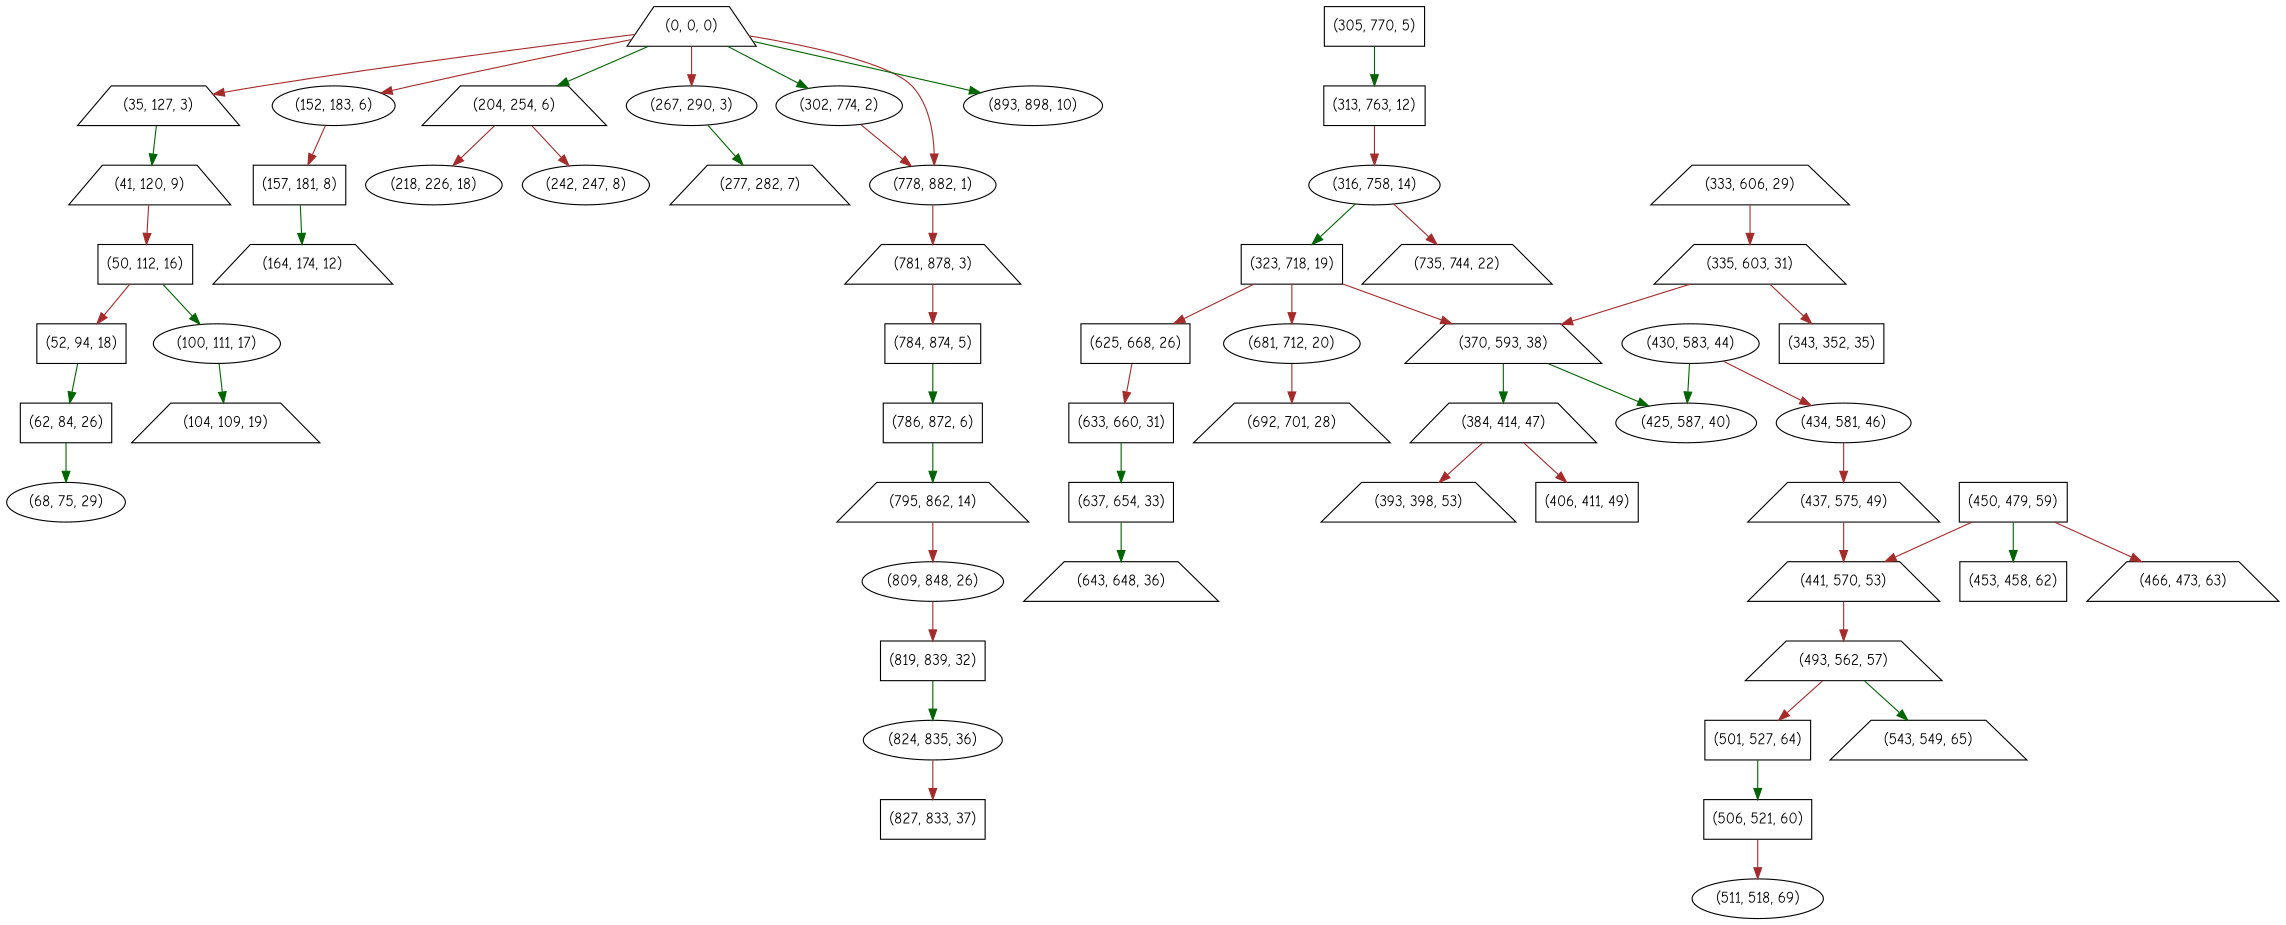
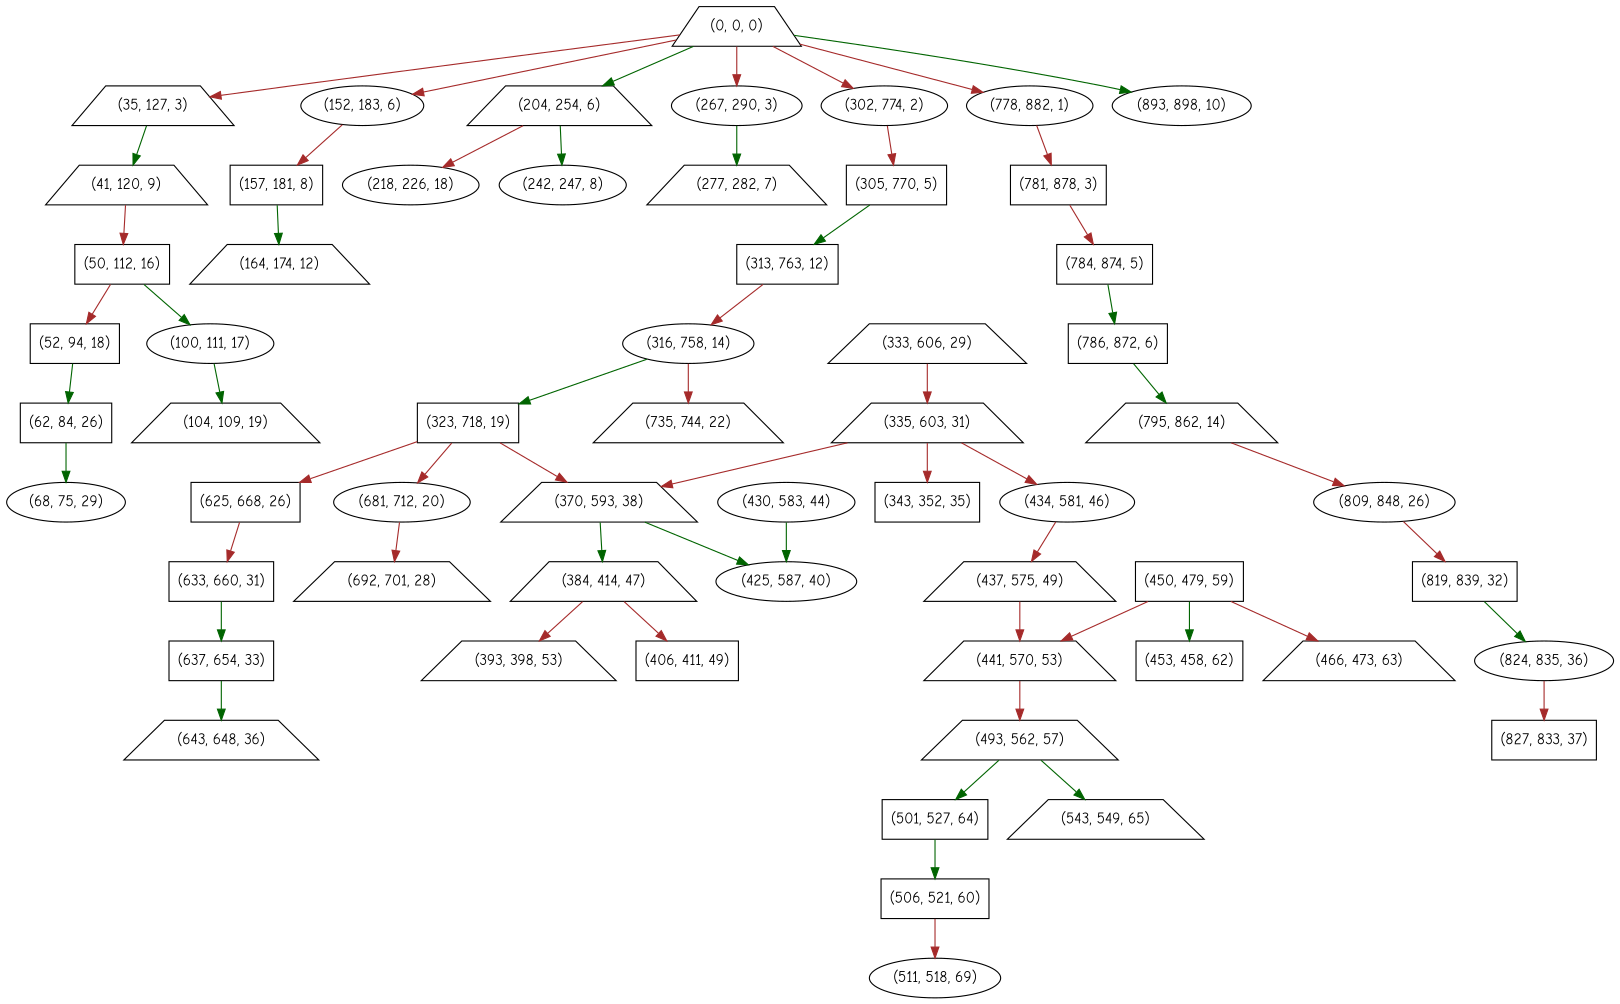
  digraph {
    fontname="Comic Neue"
    node [fontname="Comic Neue" shape=trapezium]
    edge [color=brown fontname="Comic Neue"]
    "(0, 0, 0)"
    "(35, 127, 3)"
    "(152, 183, 6)" [shape=ellipse]
    "(204, 254, 6)"
    "(267, 290, 3)" [shape=ellipse]
    "(302, 774, 2)" [shape=ellipse]
    "(778, 882, 1)" [shape=ellipse]
    "(893, 898, 10)" [shape=ellipse]
    "(41, 120, 9)"
    "(157, 181, 8)" [shape=box]
    "(218, 226, 18)" [shape=ellipse]
    "(242, 247, 8)" [shape=ellipse]
    "(277, 282, 7)"
    "(305, 770, 5)" [shape=box]
-   "(781, 878, 3)"
+   "(781, 878, 3)" [shape=box]
    "(50, 112, 16)" [shape=box]
    "(52, 94, 18)" [shape=box]
    "(100, 111, 17)" [shape=ellipse]
    "(62, 84, 26)" [shape=box]
    "(104, 109, 19)"
    "(68, 75, 29)" [shape=ellipse]
    "(164, 174, 12)"
    "(313, 763, 12)" [shape=box]
    "(316, 758, 14)" [shape=ellipse]
    "(323, 718, 19)" [shape=box]
    "(735, 744, 22)"
    "(625, 668, 26)" [shape=box]
    "(681, 712, 20)" [shape=ellipse]
    "(370, 593, 38)"
    "(333, 606, 29)"
    "(335, 603, 31)"
    "(633, 660, 31)" [shape=box]
    "(692, 701, 28)"
    "(343, 352, 35)" [shape=box]
    "(384, 414, 47)"
    "(425, 587, 40)" [shape=ellipse]
    "(393, 398, 53)"
    "(406, 411, 49)" [shape=box]
    "(430, 583, 44)" [shape=ellipse]
    "(434, 581, 46)" [shape=ellipse]
    "(437, 575, 49)"
    "(441, 570, 53)"
    "(493, 562, 57)"
    "(450, 479, 59)" [shape=box]
    "(453, 458, 62)" [shape=box]
    "(466, 473, 63)"
    "(501, 527, 64)" [shape=box]
    "(543, 549, 65)"
    n49 [label="(506, 521, 60)" shape=box]
    "(511, 518, 69)" [shape=ellipse]
    "(637, 654, 33)" [shape=box]
    "(643, 648, 36)"
    "(784, 874, 5)" [shape=box]
    "(786, 872, 6)" [shape=box]
    "(795, 862, 14)"
    "(809, 848, 26)" [shape=ellipse]
    "(819, 839, 32)" [shape=box]
    "(824, 835, 36)" [shape=ellipse]
    "(827, 833, 37)" [shape=box]
    "(0, 0, 0)" -> "(35, 127, 3)"
    "(0, 0, 0)" -> "(152, 183, 6)"
    "(0, 0, 0)" -> "(204, 254, 6)" [color=darkgreen]
    "(0, 0, 0)" -> "(267, 290, 3)"
-   "(0, 0, 0)" -> "(302, 774, 2)" [color=darkgreen]
+   "(0, 0, 0)" -> "(302, 774, 2)"
    "(0, 0, 0)" -> "(778, 882, 1)"
    "(0, 0, 0)" -> "(893, 898, 10)" [color=darkgreen]
    "(35, 127, 3)" -> "(41, 120, 9)" [color=darkgreen]
    "(152, 183, 6)" -> "(157, 181, 8)"
    "(204, 254, 6)" -> "(218, 226, 18)"
-   "(204, 254, 6)" -> "(242, 247, 8)"
+   "(204, 254, 6)" -> "(242, 247, 8)" [color=darkgreen]
    "(267, 290, 3)" -> "(277, 282, 7)" [color=darkgreen]
-   "(302, 774, 2)" -> "(778, 882, 1)"
+   "(302, 774, 2)" -> "(305, 770, 5)"
    "(778, 882, 1)" -> "(781, 878, 3)"
    "(41, 120, 9)" -> "(50, 112, 16)"
    "(157, 181, 8)" -> "(164, 174, 12)" [color=darkgreen]
    "(305, 770, 5)" -> "(313, 763, 12)" [color=darkgreen]
    "(781, 878, 3)" -> "(784, 874, 5)"
    "(50, 112, 16)" -> "(52, 94, 18)"
    "(50, 112, 16)" -> "(100, 111, 17)" [color=darkgreen]
    "(52, 94, 18)" -> "(62, 84, 26)" [color=darkgreen]
    "(100, 111, 17)" -> "(104, 109, 19)" [color=darkgreen]
    "(62, 84, 26)" -> "(68, 75, 29)" [color=darkgreen]
    "(313, 763, 12)" -> "(316, 758, 14)"
    "(316, 758, 14)" -> "(323, 718, 19)" [color=darkgreen]
    "(316, 758, 14)" -> "(735, 744, 22)"
    "(323, 718, 19)" -> "(625, 668, 26)"
    "(323, 718, 19)" -> "(681, 712, 20)"
    "(323, 718, 19)" -> "(370, 593, 38)"
    "(625, 668, 26)" -> "(633, 660, 31)"
    "(681, 712, 20)" -> "(692, 701, 28)"
    "(370, 593, 38)" -> "(384, 414, 47)" [color=darkgreen]
    "(370, 593, 38)" -> "(425, 587, 40)" [color=darkgreen]
    "(333, 606, 29)" -> "(335, 603, 31)"
    "(335, 603, 31)" -> "(370, 593, 38)"
    "(335, 603, 31)" -> "(343, 352, 35)"
    "(633, 660, 31)" -> "(637, 654, 33)" [color=darkgreen]
    "(384, 414, 47)" -> "(393, 398, 53)"
    "(384, 414, 47)" -> "(406, 411, 49)"
    "(430, 583, 44)" -> "(425, 587, 40)" [color=darkgreen]
-   "(430, 583, 44)" -> "(434, 581, 46)"
+   "(335, 603, 31)" -> "(434, 581, 46)"
    "(434, 581, 46)" -> "(437, 575, 49)"
    "(437, 575, 49)" -> "(441, 570, 53)"
    "(441, 570, 53)" -> "(493, 562, 57)"
-   "(493, 562, 57)" -> "(501, 527, 64)"
+   "(493, 562, 57)" -> "(501, 527, 64)" [color=darkgreen]
    "(493, 562, 57)" -> "(543, 549, 65)" [color=darkgreen]
    "(450, 479, 59)" -> "(441, 570, 53)"
    "(450, 479, 59)" -> "(453, 458, 62)" [color=darkgreen]
    "(450, 479, 59)" -> "(466, 473, 63)"
    "(501, 527, 64)" -> n49 [color=darkgreen]
    n49 -> "(511, 518, 69)"
    "(637, 654, 33)" -> "(643, 648, 36)" [color=darkgreen]
    "(784, 874, 5)" -> "(786, 872, 6)" [color=darkgreen]
    "(786, 872, 6)" -> "(795, 862, 14)" [color=darkgreen]
    "(795, 862, 14)" -> "(809, 848, 26)"
    "(809, 848, 26)" -> "(819, 839, 32)"
    "(819, 839, 32)" -> "(824, 835, 36)" [color=darkgreen]
    "(824, 835, 36)" -> "(827, 833, 37)"
  }
